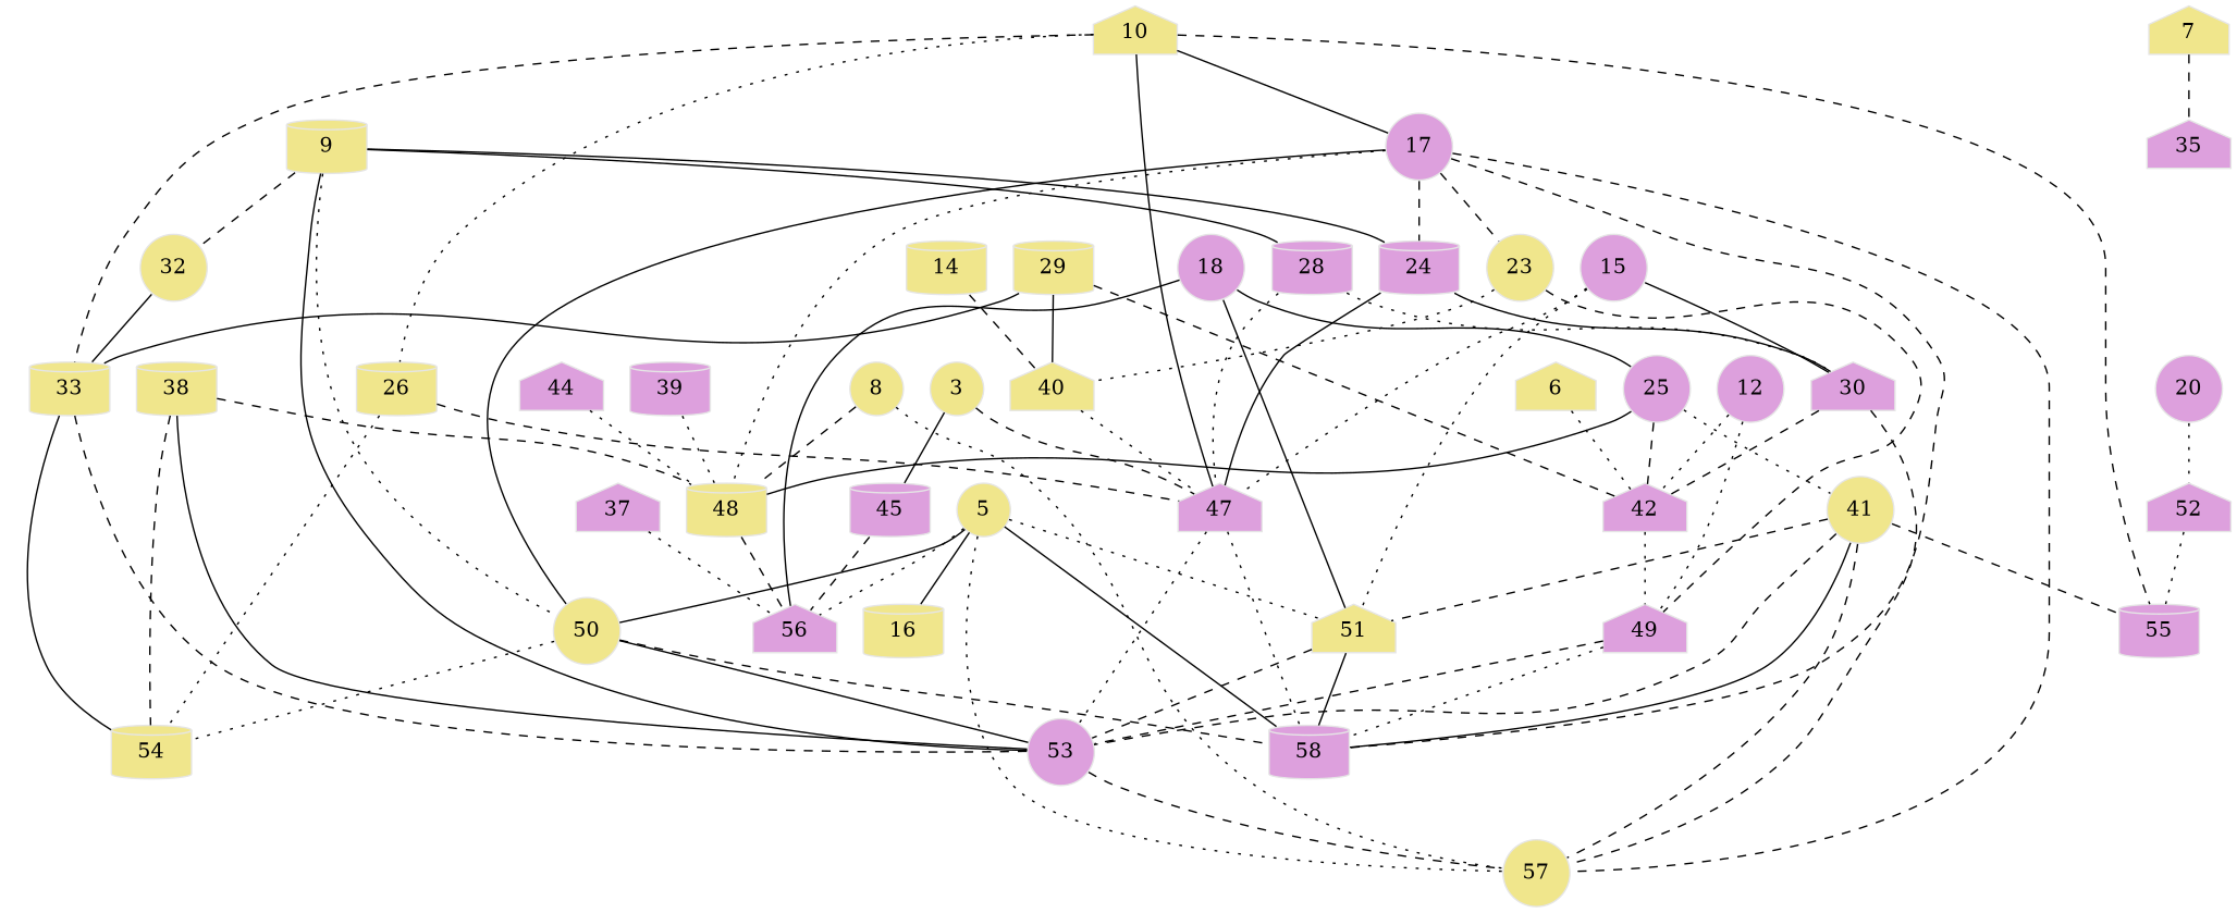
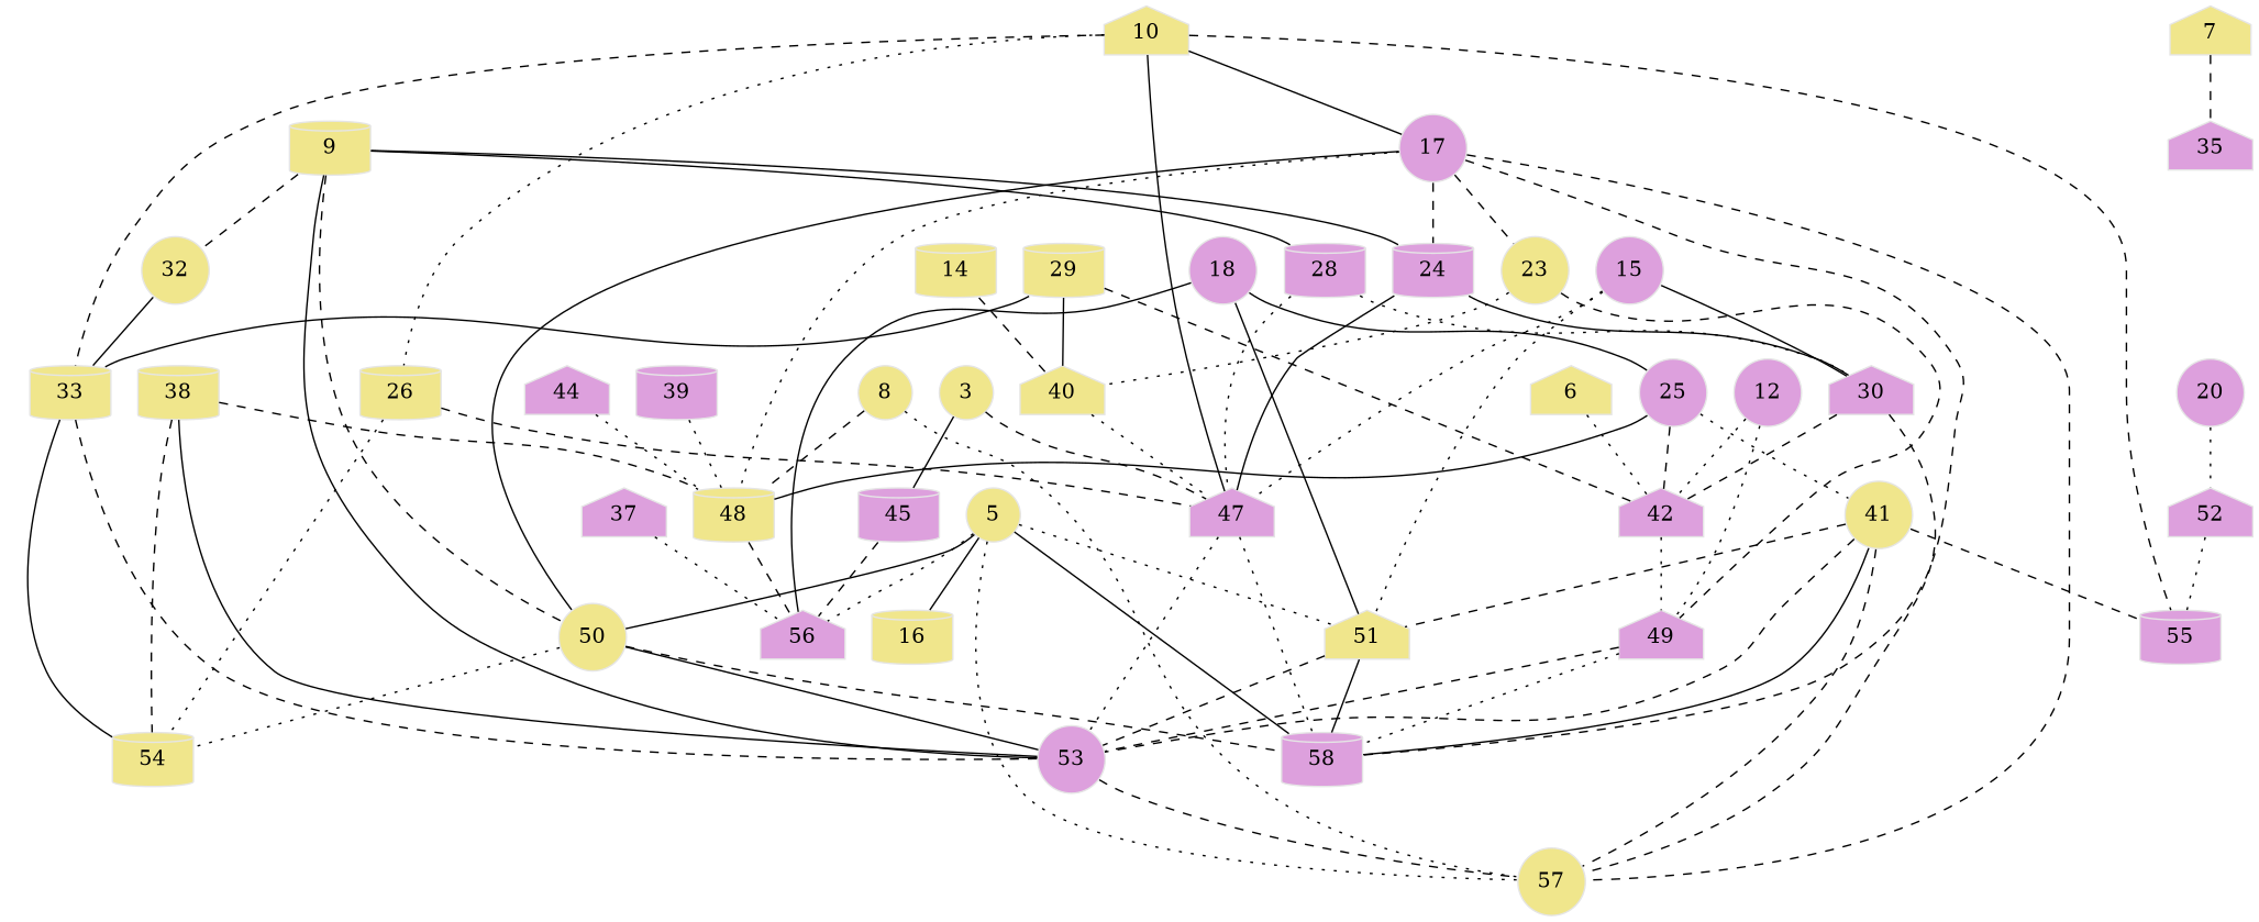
  graph {
    node [color=gray90 fillcolor=plum shape=cylinder style=filled]
    edge [style=dashed weight=1.0]
    45
    3 [fillcolor=khaki shape=circle]
    47 [shape=house]
    56 [shape=house]
    58
    53 [shape=circle]
    16 [fillcolor=khaki]
    5 [fillcolor=khaki shape=circle]
    50 [fillcolor=khaki shape=circle]
    51 [fillcolor=khaki shape=house]
    57 [fillcolor=khaki shape=circle]
    54 [fillcolor=khaki]
    6 [fillcolor=khaki shape=house]
    42 [shape=house]
    49 [shape=house]
    7 [fillcolor=khaki shape=house]
    35 [shape=house]
    8 [fillcolor=khaki shape=circle]
    48 [fillcolor=khaki]
    9 [fillcolor=khaki]
    n21 [label=24]
    28
    32 [fillcolor=khaki shape=circle]
    30 [shape=house]
    33 [fillcolor=khaki]
    10 [fillcolor=khaki shape=house]
    17 [shape=circle]
    26 [fillcolor=khaki]
    55
    23 [fillcolor=khaki shape=circle]
    12 [shape=circle]
    14 [fillcolor=khaki]
    40 [fillcolor=khaki shape=house]
    15 [shape=circle]
    18 [shape=circle]
    25 [shape=circle]
    41 [fillcolor=khaki shape=circle]
    20 [shape=circle]
    52 [shape=house]
    29 [fillcolor=khaki]
    37 [shape=house]
    38 [fillcolor=khaki]
    39
    44 [shape=house]
    45 -- 56
    3 -- 45 [style=solid]
    3 -- 47
    47 -- 58 [style=dotted weight=2.0]
    47 -- 53 [style=dotted]
    53 -- 57
    5 -- 56 [style=dotted weight=2.0]
    5 -- 58 [style=solid]
    5 -- 16 [style=solid]
    5 -- 50 [style=solid]
    5 -- 51 [style=dotted]
    5 -- 57 [style=dotted]
    50 -- 58
    50 -- 53 [style=solid]
    50 -- 54 [style=dotted]
    51 -- 58 [style=solid]
    51 -- 53
    6 -- 42 [style=dotted]
    42 -- 49 [style=dotted]
    49 -- 58 [style=dotted]
    49 -- 53
    7 -- 35
    8 -- 57 [style=dotted]
    8 -- 48
    48 -- 56
    9 -- 53 [style=solid]
-   9 -- 50 [style=dotted]
+   9 -- 50
    9 -- n21 [style=solid]
    9 -- 28 [style=solid weight=2.0]
    9 -- 32
    n21 -- 47 [style=solid]
    n21 -- 30 [style=solid]
    28 -- 47 [style=dotted]
    28 -- 30 [style=dotted]
    32 -- 33 [style=solid]
    30 -- 57
    30 -- 42
    33 -- 53
    33 -- 54 [style=solid]
    10 -- 47 [style=solid]
    10 -- 33
    10 -- 17 [style=solid]
    10 -- 26 [style=dotted]
    10 -- 55
    17 -- 58
    17 -- 50 [style=solid]
    17 -- 57
    17 -- 48 [style=dotted]
    17 -- n21
    17 -- 23
    26 -- 47
    26 -- 54 [style=dotted]
    23 -- 49
    23 -- 40 [style=dotted]
    12 -- 42 [style=dotted]
    12 -- 49 [style=dotted]
    14 -- 40
    40 -- 47 [style=dotted]
    15 -- 47 [style=dotted]
    15 -- 51 [style=dotted]
    15 -- 30 [style=solid]
    18 -- 56 [style=solid]
    18 -- 51 [style=solid]
    18 -- 25 [style=solid]
    25 -- 42
    25 -- 48 [style=solid]
    25 -- 41 [style=dotted]
    41 -- 58 [style=solid]
    41 -- 53
    41 -- 51
    41 -- 57
    41 -- 55
    20 -- 52 [style=dotted]
    52 -- 55 [style=dotted weight=2.0]
    29 -- 42
    29 -- 33 [style=solid]
    29 -- 40 [style=solid]
    37 -- 56 [style=dotted weight=2.0]
    38 -- 53 [style=solid weight=2.0]
    38 -- 54
    38 -- 48
    39 -- 48 [style=dotted]
    44 -- 48 [style=dotted]
  }
